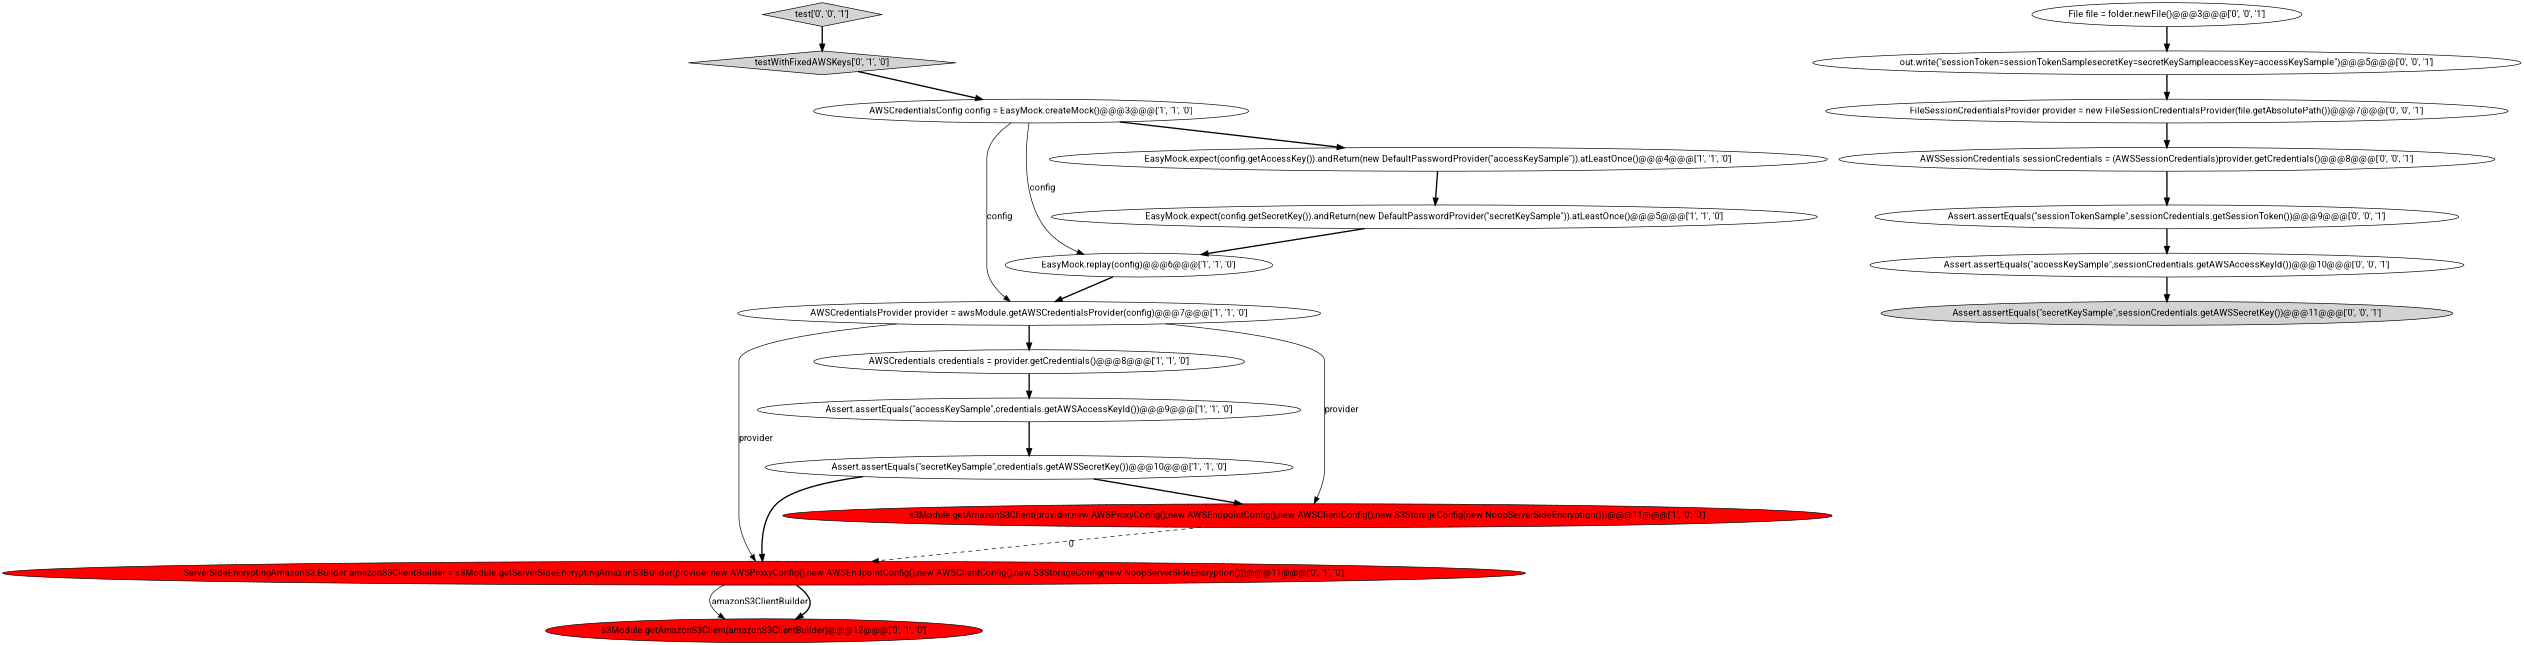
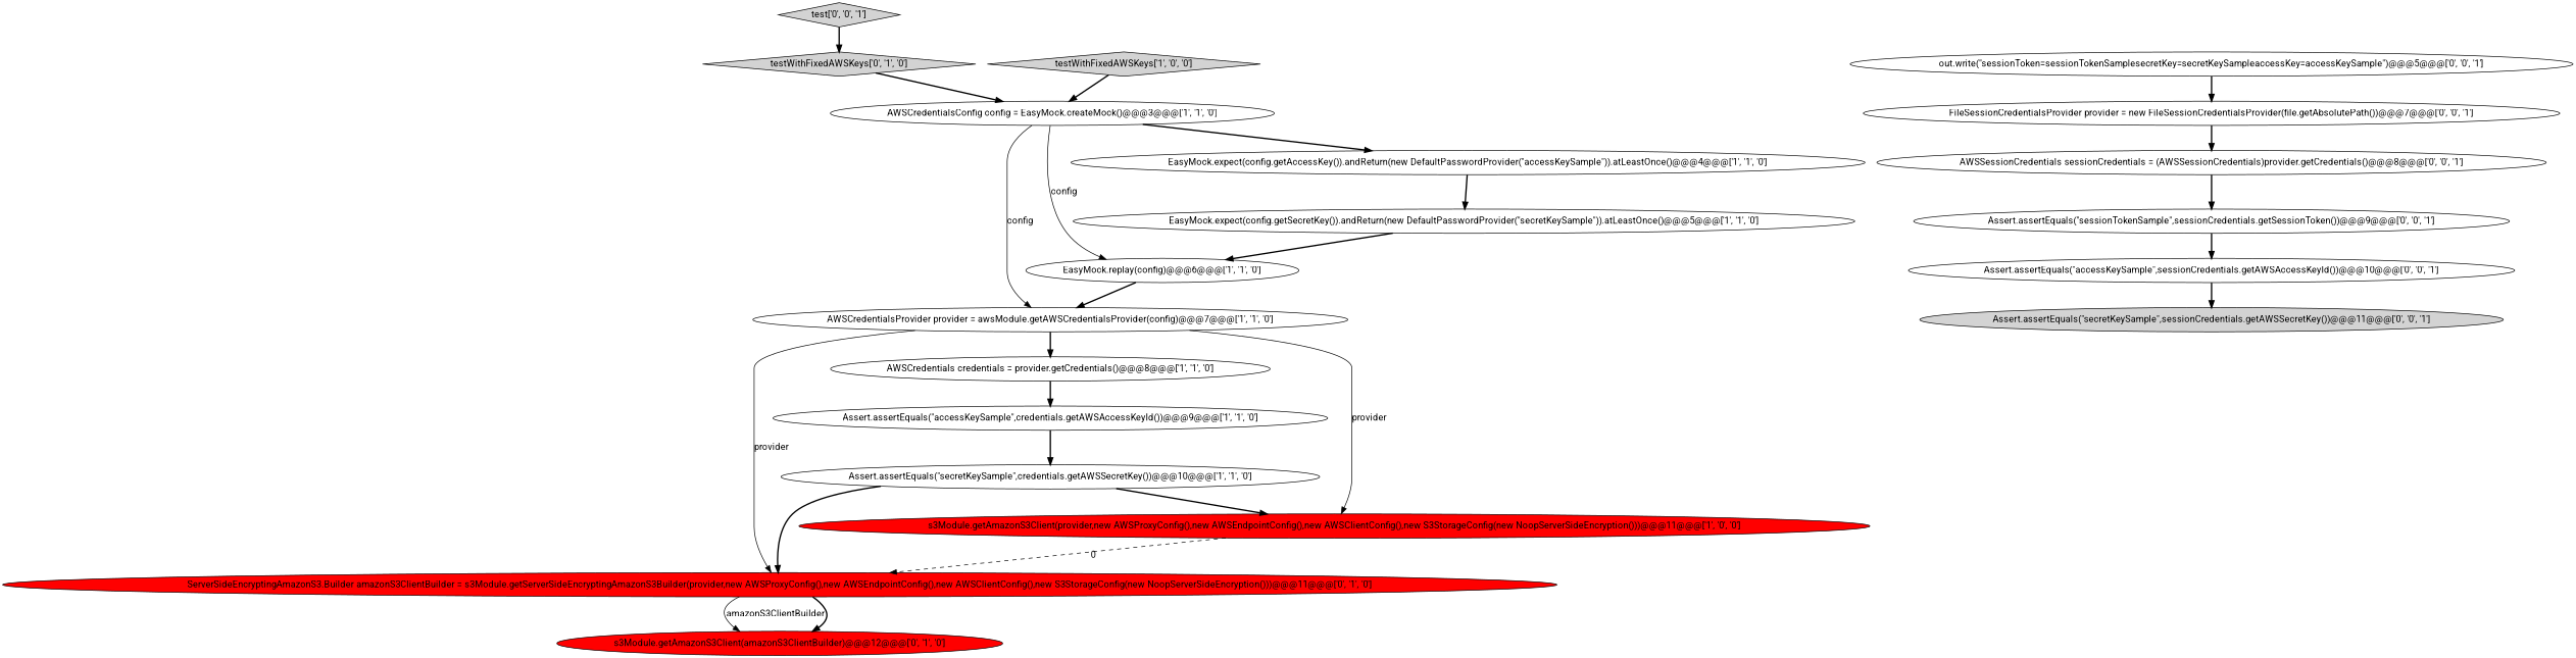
  digraph {
    fontname=Roboto
    node [fillcolor=white fontname=Roboto shape=ellipse style=filled]
    edge [fontname=Roboto style=bold]
    n1 [label="AWSCredentialsProvider provider = awsModule.getAWSCredentialsProvider(config)@@@7@@@['1', '1', '0']"]
    n2 [label="AWSCredentials credentials = provider.getCredentials()@@@8@@@['1', '1', '0']"]
    n3 [fillcolor=red label="ServerSideEncryptingAmazonS3.Builder amazonS3ClientBuilder = s3Module.getServerSideEncryptingAmazonS3Builder(provider,new AWSProxyConfig(),new AWSEndpointConfig(),new AWSClientConfig(),new S3StorageConfig(new NoopServerSideEncryption()))@@@11@@@['0', '1', '0']"]
    n4 [fillcolor=red label="s3Module.getAmazonS3Client(provider,new AWSProxyConfig(),new AWSEndpointConfig(),new AWSClientConfig(),new S3StorageConfig(new NoopServerSideEncryption()))@@@11@@@['1', '0', '0']"]
    n5 [label="Assert.assertEquals(\"accessKeySample\",credentials.getAWSAccessKeyId())@@@9@@@['1', '1', '0']"]
    n6 [fillcolor=red label="s3Module.getAmazonS3Client(amazonS3ClientBuilder)@@@12@@@['0', '1', '0']"]
    n7 [fillcolor=lightgray label="test['0', '0', '1']" shape=diamond]
    n8 [fillcolor=lightgray label="testWithFixedAWSKeys['0', '1', '0']" shape=diamond]
-   n9 [label="File file = folder.newFile()@@@3@@@['0', '0', '1']"]
    n10 [label="out.write(\"sessionToken=sessionTokenSamplesecretKey=secretKeySampleaccessKey=accessKeySample\")@@@5@@@['0', '0', '1']"]
    n11 [label="FileSessionCredentialsProvider provider = new FileSessionCredentialsProvider(file.getAbsolutePath())@@@7@@@['0', '0', '1']"]
    n12 [label="AWSSessionCredentials sessionCredentials = (AWSSessionCredentials)provider.getCredentials()@@@8@@@['0', '0', '1']"]
    n13 [label="Assert.assertEquals(\"sessionTokenSample\",sessionCredentials.getSessionToken())@@@9@@@['0', '0', '1']"]
    n14 [label="Assert.assertEquals(\"accessKeySample\",sessionCredentials.getAWSAccessKeyId())@@@10@@@['0', '0', '1']"]
    n15 [label="Assert.assertEquals(\"secretKeySample\",credentials.getAWSSecretKey())@@@10@@@['1', '1', '0']"]
    n16 [fillcolor=lightgray label="Assert.assertEquals(\"secretKeySample\",sessionCredentials.getAWSSecretKey())@@@11@@@['0', '0', '1']"]
    n17 [label="EasyMock.expect(config.getAccessKey()).andReturn(new DefaultPasswordProvider(\"accessKeySample\")).atLeastOnce()@@@4@@@['1', '1', '0']"]
    n18 [label="EasyMock.expect(config.getSecretKey()).andReturn(new DefaultPasswordProvider(\"secretKeySample\")).atLeastOnce()@@@5@@@['1', '1', '0']"]
    n19 [label="EasyMock.replay(config)@@@6@@@['1', '1', '0']"]
    n20 [label="AWSCredentialsConfig config = EasyMock.createMock()@@@3@@@['1', '1', '0']"]
+   n21 [fillcolor=lightgray label="testWithFixedAWSKeys['1', '0', '0']" shape=diamond]
    n1 -> n2
    n1 -> n3 [label=provider style=solid]
    n1 -> n4 [label=provider style=solid]
    n2 -> n5
    n3 -> n6 [label=amazonS3ClientBuilder style=solid]
    n3 -> n6
    n4 -> n3 [label=0 style=dashed]
    n5 -> n15
    n7 -> n8
    n8 -> n20
-   n9 -> n10
    n10 -> n11
    n11 -> n12
    n12 -> n13
    n13 -> n14
    n14 -> n16
    n15 -> n3
    n15 -> n4
    n17 -> n18
    n18 -> n19
    n19 -> n1
    n20 -> n1 [label=config style=solid]
    n20 -> n17
    n20 -> n19 [label=config style=solid]
+   n21 -> n20
  }
